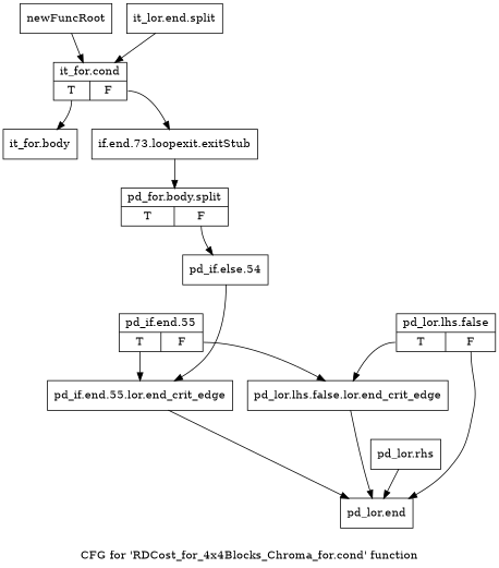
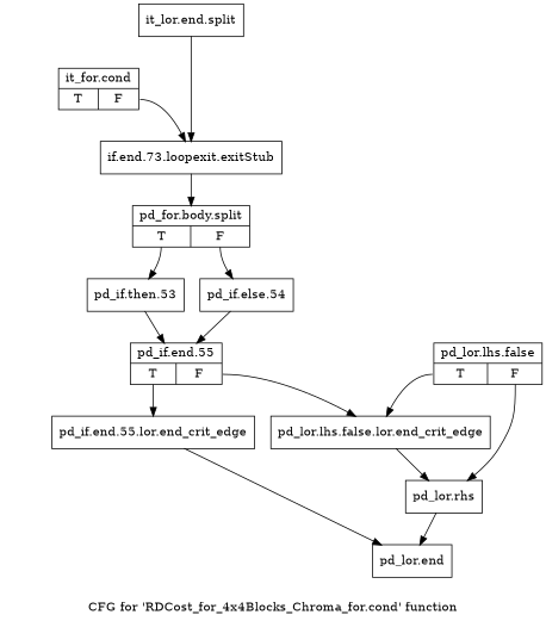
  digraph {
    label="CFG for 'RDCost_for_4x4Blocks_Chroma_for.cond' function"
    node [shape=record]
-   n1 [label="{newFuncRoot}"]
    n2 [label="{it_for.cond|{<s0>T|<s1>F}}"]
    n3 [label="{if.end.73.loopexit.exitStub}"]
-   n4 [label="{it_for.body}"]
    n5 [label="{pd_for.body.split|{<s0>T|<s1>F}}"]
+   n6 [label="{pd_if.then.53}"]
    n7 [label="{pd_if.else.54}"]
    n8 [label="{pd_if.end.55|{<s0>T|<s1>F}}"]
    n9 [label="{pd_if.end.55.lor.end_crit_edge}"]
    n10 [label="{pd_lor.lhs.false.lor.end_crit_edge}"]
    n11 [label="{pd_lor.end}"]
    n12 [label="{pd_lor.lhs.false|{<s0>T|<s1>F}}"]
    n13 [label="{pd_lor.rhs}"]
    n14 [label="{it_lor.end.split}"]
-   n1 -> n2
    n2 -> n3 [tailport=s1]
-   n2 -> n4 [tailport=s0]
    n3 -> n5
+   n5 -> n6 [tailport=s0]
    n5 -> n7 [tailport=s1]
-   n7 -> n9
+   n6 -> n8
+   n7 -> n8
    n8 -> n9 [tailport=s0]
    n8 -> n10 [tailport=s1]
    n9 -> n11
-   n10 -> n11
+   n10 -> n13
    n12 -> n10 [tailport=s0]
-   n12 -> n11 [tailport=s1]
+   n12 -> n13 [tailport=s1]
    n13 -> n11
-   n14 -> n2
+   n14 -> n3
  }
